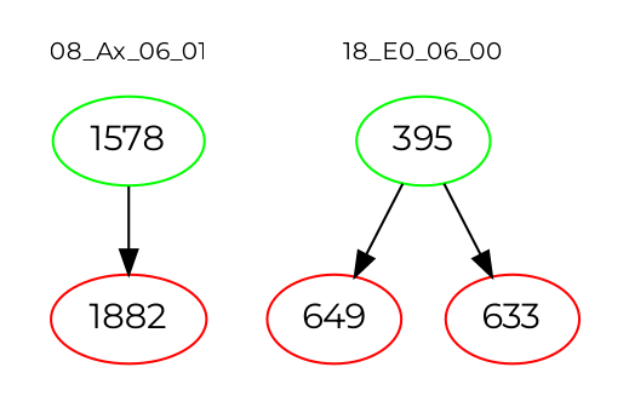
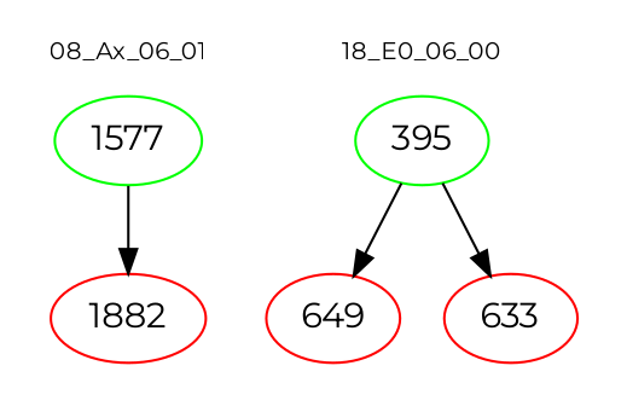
  digraph {
    fontname=Montserrat
    node [color=red fontname=Montserrat]
    edge [color=black fontname=Montserrat]
-   n1 [color=green label=1578]
+   n1 [color=green label=1577]
    n2 [label=1882]
    n3 [color=green label=395]
    n4 [label=649]
    n5 [label=633]
    subgraph cluster_1 {
      color=white
      fontsize=10
      label="08_Ax_06_01"
      n1
      n2
    }
    subgraph cluster_2 {
      color=white
      fontsize=10
      label="18_E0_06_00"
      n3
      n4
      n5
    }
    n1 -> n2
    n3 -> n4
    n3 -> n5
  }
